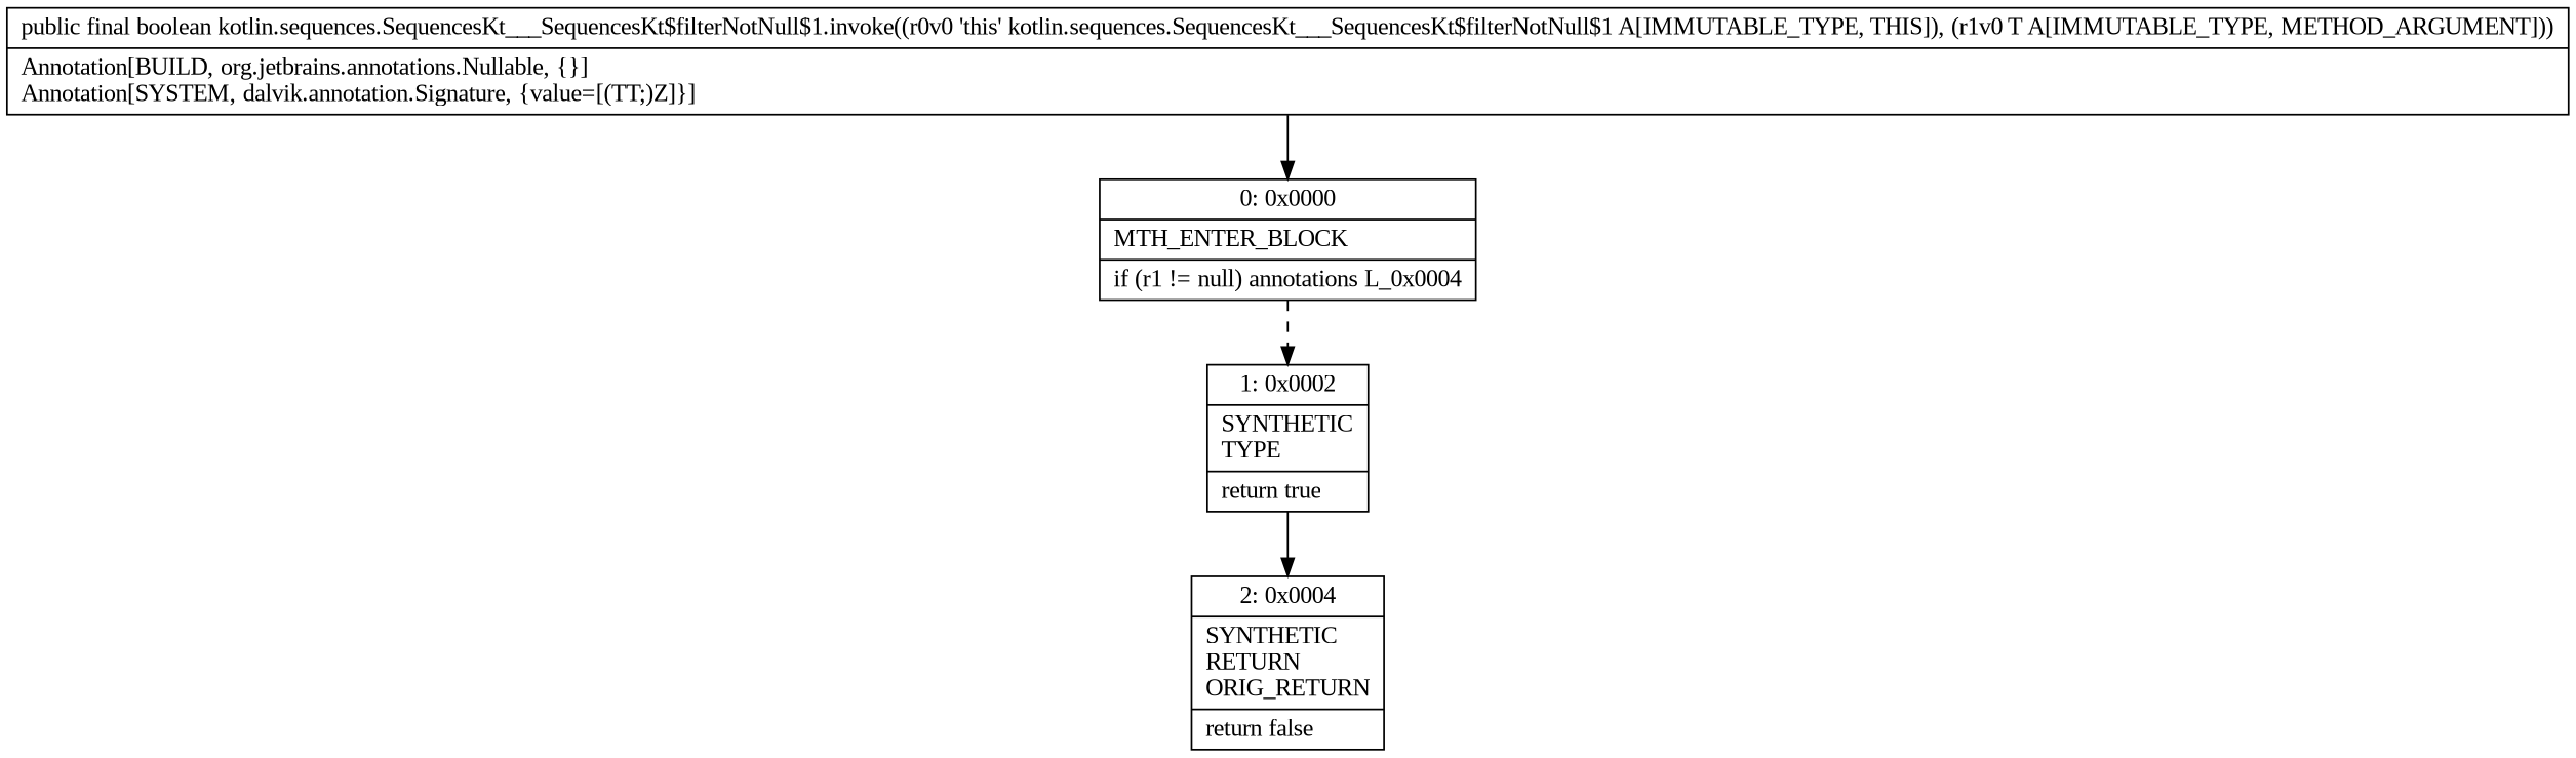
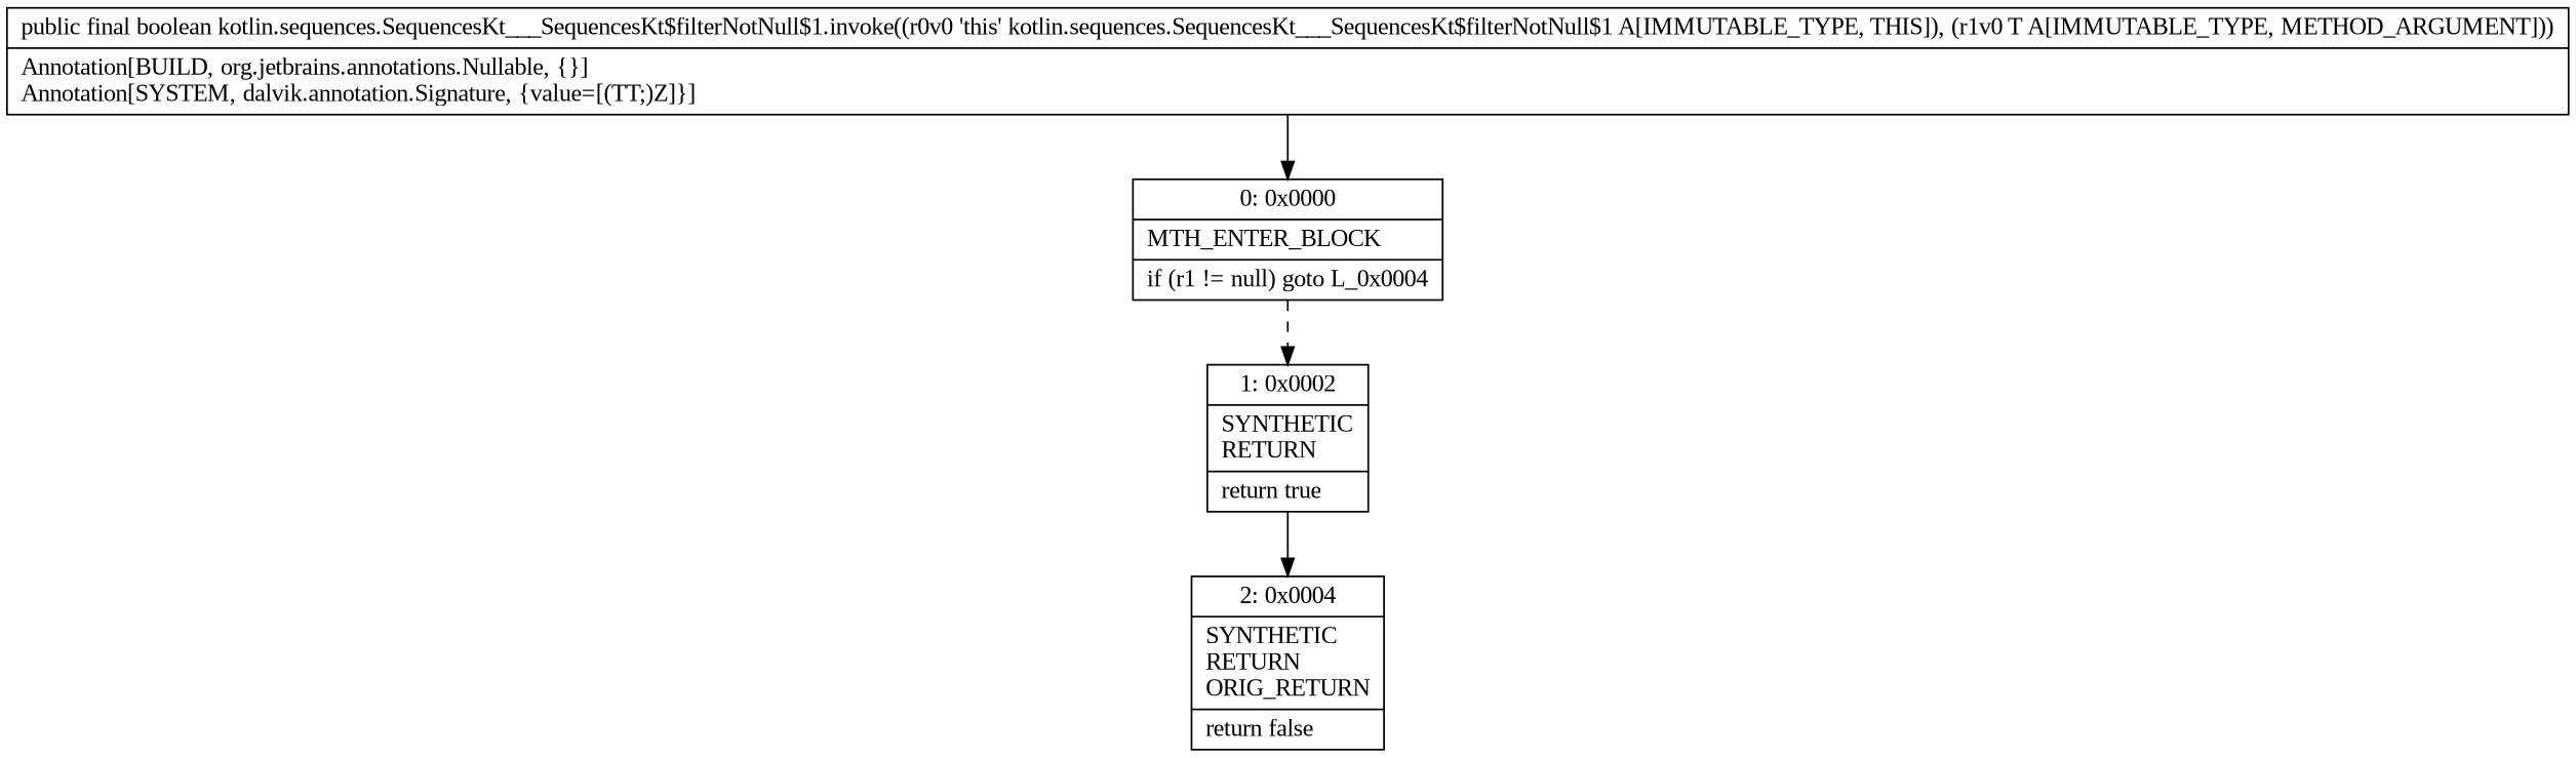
  digraph {
    fontname="Liberation Serif"
    node [fontname="Liberation Serif" shape=record]
    edge [fontname="Liberation Serif"]
-   n1 [label="{0\:\ 0x0000|MTH_ENTER_BLOCK\l|if (r1 != null) annotations L_0x0004\l}"]
-   n2 [label="{1\:\ 0x0002|SYNTHETIC\lTYPE\l|return true\l}"]
+   n1 [label="{0\:\ 0x0000|MTH_ENTER_BLOCK\l|if (r1 != null) goto L_0x0004\l}"]
+   n2 [label="{1\:\ 0x0002|SYNTHETIC\lRETURN\l|return true\l}"]
    n3 [label="{2\:\ 0x0004|SYNTHETIC\lRETURN\lORIG_RETURN\l|return false\l}"]
    n4 [label="{public final boolean kotlin.sequences.SequencesKt___SequencesKt$filterNotNull$1.invoke((r0v0 'this' kotlin.sequences.SequencesKt___SequencesKt$filterNotNull$1 A[IMMUTABLE_TYPE, THIS]), (r1v0 T A[IMMUTABLE_TYPE, METHOD_ARGUMENT]))  | Annotation[BUILD, org.jetbrains.annotations.Nullable, \{\}]\lAnnotation[SYSTEM, dalvik.annotation.Signature, \{value=[(TT;)Z]\}]\l}"]
    n1 -> n2 [style=dashed]
    n2 -> n3
    n4 -> n1
  }
